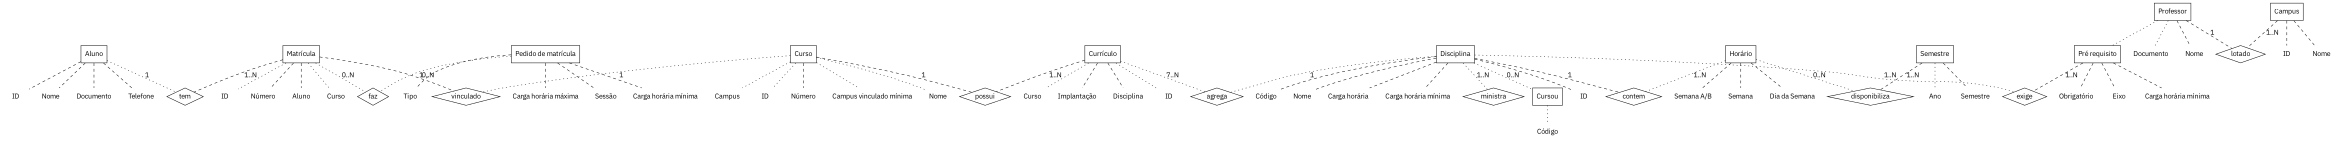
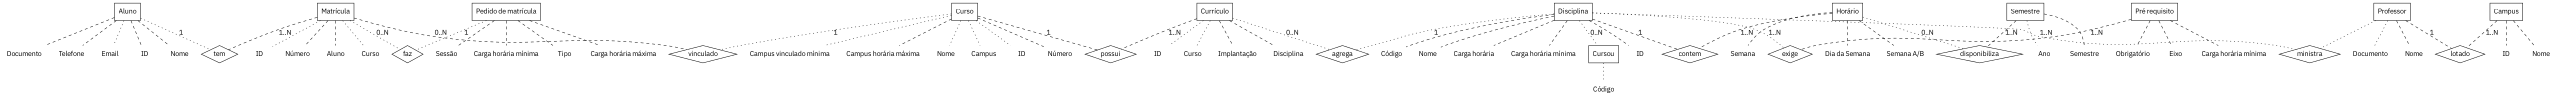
  graph {
    fontname="IBM Plex Sans"
    node [fontname="IBM Plex Sans" shape=plaintext]
    edge [fontname="IBM Plex Sans" style=dashed]
    Aluno [shape=record]
    n2 [label=ID]
    n3 [label=Nome]
    n4 [label=Documento]
    Telefone
+   Email
    tem [shape=diamond]
    "Matrícula" [shape=record]
    n9 [label=ID]
    n10 [label="Número"]
    n11 [label=Aluno]
    n12 [label=Curso]
    faz [shape=diamond]
    vinculado [shape=diamond]
    Cursou [shape=record]
    n16 [label="Código"]
    n17 [label="Pedido de matrícula" shape=record]
    "Sessão"
    n19 [label="Carga horária mínima"]
    Tipo
    n21 [label="Carga horária máxima"]
    "Horário" [shape=record]
    n23 [label=Semana]
    n24 [label="Dia da Semana"]
    n25 [label="Semana A/B"]
    disponibiliza [shape=diamond]
    contem [shape=diamond]
    Semestre [shape=record]
    Ano
    n30 [label=Semestre]
    Disciplina [shape=record]
    n32 [label=ID]
    "Código"
    n34 [label=Nome]
    n35 [label="Carga horária"]
    n36 [label="Carga horária mínima"]
    exige [shape=diamond]
    ministra [shape=diamond]
    agrega [shape=diamond]
    Curso [shape=record]
    n41 [label=ID]
    n42 [label="Número"]
    n43 [label="Campus vinculado mínima"]
+   n44 [label="Campus horária máxima"]
    n45 [label=Nome]
    n46 [label=Campus]
    possui [shape=diamond]
    "Currículo" [shape=record]
    n49 [label=ID]
    n50 [label=Curso]
    "Implantação"
    n52 [label=Disciplina]
    Professor [shape=record]
    n54 [label=Documento]
    n55 [label=Nome]
    lotado [shape=diamond]
    n57 [label="Pré requisito" shape=record]
    "Obrigatório"
    Eixo
    n60 [label="Carga horária mínima"]
    Campus [shape=record]
    n62 [label=ID]
    n63 [label=Nome]
    Aluno -- n2
    Aluno -- n3
    Aluno -- n4
    Aluno -- Telefone
+   Aluno -- Email [style=dotted]
    Aluno -- tem [label=1 style=dotted]
    "Matrícula" -- tem [label="1..N"]
    "Matrícula" -- n9 [style=dotted]
    "Matrícula" -- n10
    "Matrícula" -- n11
    "Matrícula" -- n12 [style=dotted]
    "Matrícula" -- faz [label="0..N" style=dotted]
    "Matrícula" -- vinculado [label="0..N"]
    Cursou -- n16 [style=dotted]
    n17 -- faz [label=1 style=dotted]
    n17 -- "Sessão"
    n17 -- n19
    n17 -- Tipo
    n17 -- n21
    "Horário" -- n23
    "Horário" -- n24
    "Horário" -- n25
    "Horário" -- disponibiliza [label="0..N" style=dotted]
-   "Horário" -- contem [label="1..N" style=dotted]
+   "Horário" -- contem [label="1..N"]
    Semestre -- disponibiliza [label="1..N"]
    Semestre -- Ano [style=dotted]
    Semestre -- n30
    Disciplina -- Cursou [label="0..N" style=dotted]
    Disciplina -- contem [label=1]
    Disciplina -- n32
    Disciplina -- "Código"
    Disciplina -- n34
    Disciplina -- n35
    Disciplina -- n36
    Disciplina -- exige [label="1..N" style=dotted]
    Disciplina -- ministra [label="1..N" style=dotted]
    Disciplina -- agrega [label=1 style=dotted]
    Curso -- vinculado [label=1 style=dotted]
    Curso -- n41 [style=dotted]
    Curso -- n42
    Curso -- n43 [style=dotted]
+   Curso -- n44
    Curso -- n45 [style=dotted]
    Curso -- n46 [style=dotted]
    Curso -- possui [label=1]
-   "Currículo" -- agrega [label="7..N" style=dotted]
+   "Currículo" -- agrega [label="0..N" style=dotted]
    "Currículo" -- possui [label="1..N"]
    "Currículo" -- n49 [style=dotted]
    "Currículo" -- n50 [style=dotted]
    "Currículo" -- "Implantação"
    "Currículo" -- n52
-   Professor -- n57 [style=dotted]
+   Professor -- ministra [style=dotted]
    Professor -- n54 [style=dotted]
    Professor -- n55
    Professor -- lotado [label=1]
    n57 -- exige [label="1..N"]
    n57 -- "Obrigatório"
    n57 -- Eixo
    n57 -- n60
    Campus -- lotado [label="1..N"]
    Campus -- n62
    Campus -- n63
  }
